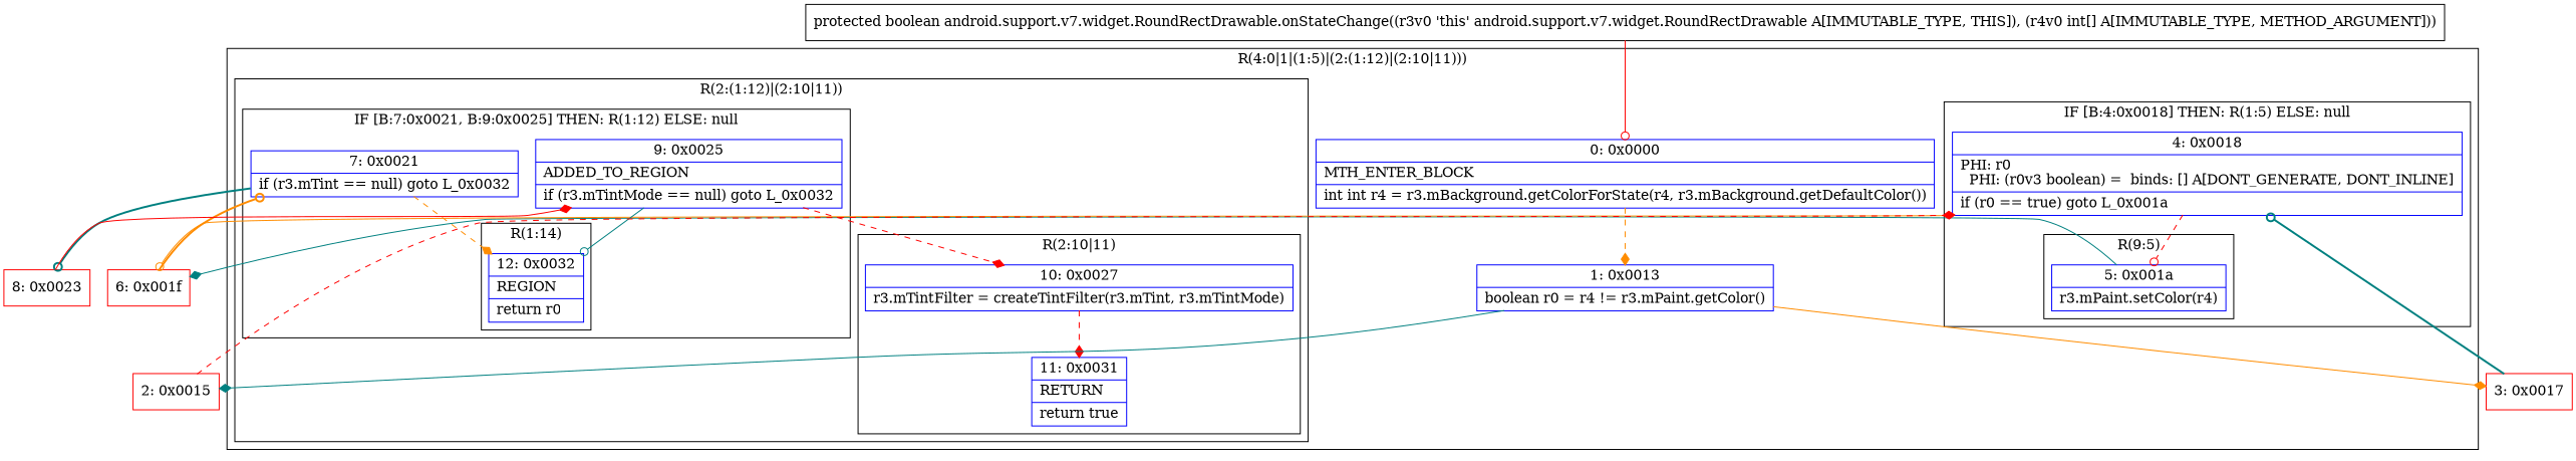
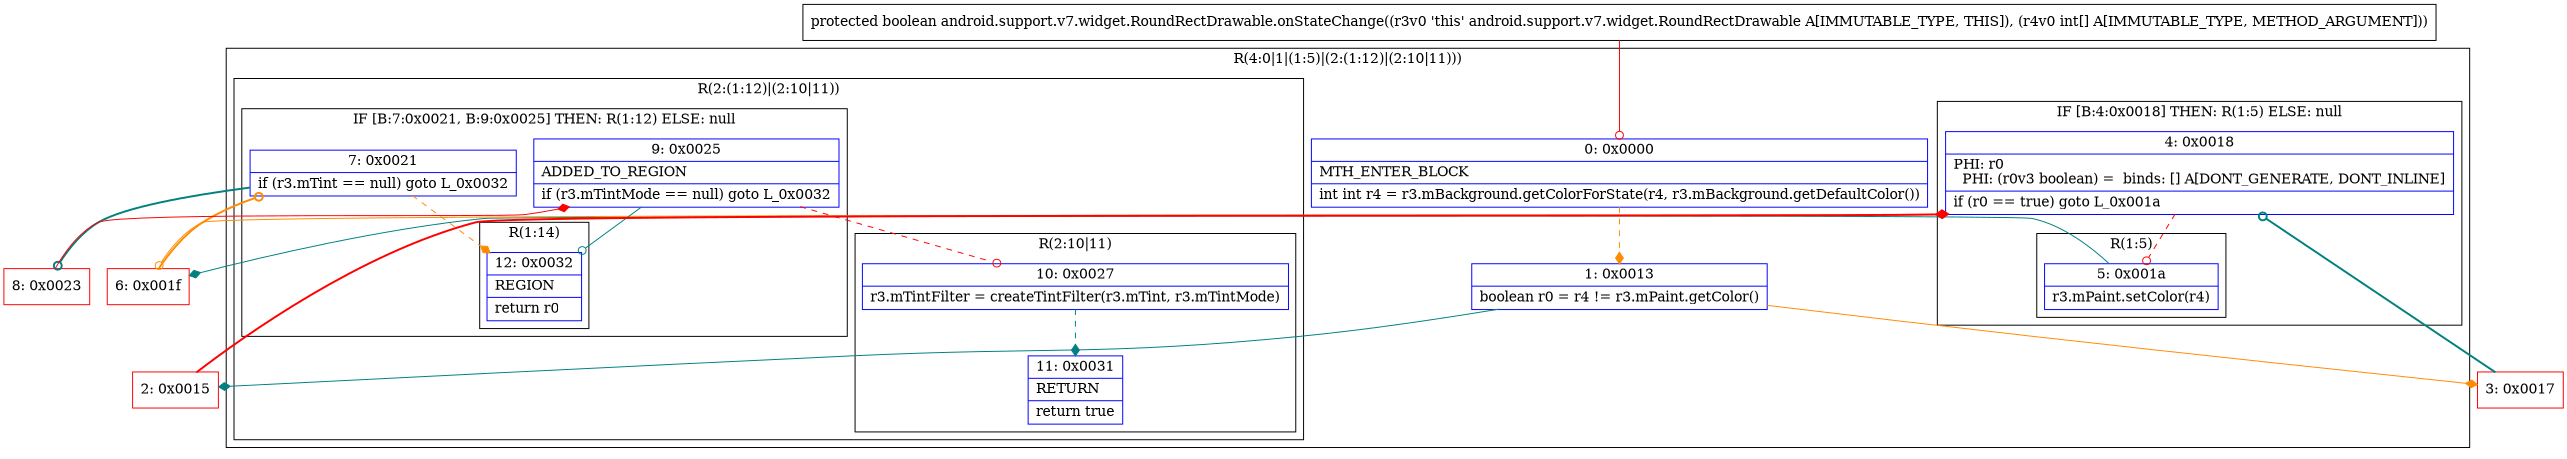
  digraph {
    fontname="DejaVu Serif"
    node [color=blue fontname="DejaVu Serif" shape=record]
    edge [arrowhead=diamond color=red fontname="DejaVu Serif" style=solid]
    n1 [label="{5\:\ 0x001a|r3.mPaint.setColor(r4)\l}"]
    n2 [label="{4\:\ 0x0018|PHI: r0 \l  PHI: (r0v3 boolean) =  binds: [] A[DONT_GENERATE, DONT_INLINE]\l|if (r0 == true) goto L_0x001a\l}"]
    n3 [label="{12\:\ 0x0032|REGION\l|return r0\l}"]
    n4 [label="{7\:\ 0x0021|if (r3.mTint == null) goto L_0x0032\l}"]
    n5 [label="{9\:\ 0x0025|ADDED_TO_REGION\l|if (r3.mTintMode == null) goto L_0x0032\l}"]
    n6 [label="{10\:\ 0x0027|r3.mTintFilter = createTintFilter(r3.mTint, r3.mTintMode)\l}"]
    n7 [label="{11\:\ 0x0031|RETURN\l|return true\l}"]
    n8 [label="{0\:\ 0x0000|MTH_ENTER_BLOCK\l|int int r4 = r3.mBackground.getColorForState(r4, r3.mBackground.getDefaultColor())\l}"]
    n9 [label="{1\:\ 0x0013|boolean r0 = r4 != r3.mPaint.getColor()\l}"]
    n10 [color=red label="{6\:\ 0x001f}"]
    n11 [color=red label="{8\:\ 0x0023}"]
    n12 [color=red label="{2\:\ 0x0015}"]
    n13 [color=red label="{3\:\ 0x0017}"]
    n14 [label="{protected boolean android.support.v7.widget.RoundRectDrawable.onStateChange((r3v0 'this' android.support.v7.widget.RoundRectDrawable A[IMMUTABLE_TYPE, THIS]), (r4v0 int[] A[IMMUTABLE_TYPE, METHOD_ARGUMENT])) }" color=""]
    subgraph cluster_1 {
      label="R(4:0|1|(1:5)|(2:(1:12)|(2:10|11)))"
      n8
      n9
      subgraph cluster_2 {
        label="IF [B:4:0x0018] THEN: R(1:5) ELSE: null"
        n2
        subgraph cluster_3 {
-         label="R(9:5)"
+         label="R(1:5)"
          n1
        }
      }
      subgraph cluster_4 {
        label="R(2:(1:12)|(2:10|11))"
        subgraph cluster_5 {
          label="IF [B:7:0x0021, B:9:0x0025] THEN: R(1:12) ELSE: null"
          n4
          n5
          subgraph cluster_6 {
            label="R(1:14)"
            n3
          }
        }
        subgraph cluster_7 {
          label="R(2:10|11)"
          n6
          n7
        }
      }
    }
    n1 -> n10 [color=teal]
    n2 -> n1 [arrowhead=odot style=dashed]
    n2 -> n10 [arrowhead=odot color=darkorange]
    n4 -> n3 [color=darkorange style=dashed]
    n4 -> n11 [arrowhead=odot color=teal style=bold]
    n5 -> n3 [arrowhead=odot color=teal]
-   n5 -> n6 [style=dashed]
-   n6 -> n7 [style=dashed]
+   n5 -> n6 [arrowhead=odot style=dashed]
+   n6 -> n7 [color=teal style=dashed]
    n8 -> n9 [color=darkorange style=dashed]
    n9 -> n12 [color=teal]
    n9 -> n13 [color=darkorange]
    n10 -> n4 [arrowhead=odot color=darkorange style=bold]
    n11 -> n5
-   n12 -> n2 [style=dashed]
+   n12 -> n2 [style=bold]
    n13 -> n2 [arrowhead=odot color=teal style=bold]
    n14 -> n8 [arrowhead=odot]
  }
